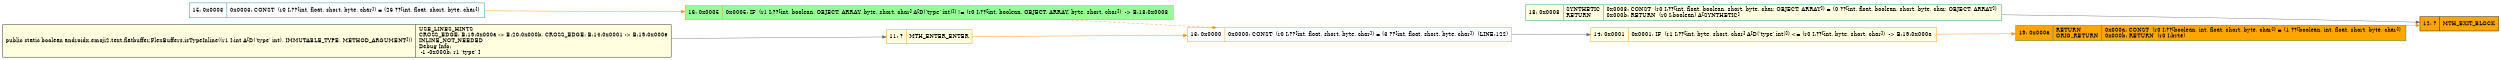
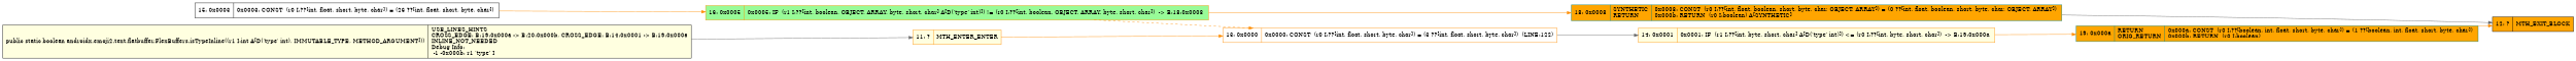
  digraph {
    rankdir=LR
    node [color=darkorange fillcolor=lightyellow shape=record style=filled]
    edge [color=darkorange]
    n1 [label="{11\:\ ?|MTH_ENTER_ENTER\l}"]
    n2 [fillcolor=white label="{13\:\ 0x0000|0x0000: CONST  (r0 I:??[int, float, short, byte, char]) = (3 ??[int, float, short, byte, char])  (LINE:122)\l}"]
    n3 [label="{14\:\ 0x0001|0x0001: IF  (r1 I:??[int, byte, short, char] A[D('type' int)]) \<= (r0 I:??[int, byte, short, char])  \-\> B:19:0x000a \l}"]
-   n4 [color=teal fillcolor=orange label="{19\:\ 0x000a|RETURN\lORIG_RETURN\l|0x000a: CONST  (r0 I:??[boolean, int, float, short, byte, char]) = (1 ??[boolean, int, float, short, byte, char]) \l0x000b: RETURN  (r0 I:byte) \l}"]
-   n5 [color=teal fillcolor=white label="{15\:\ 0x0003|0x0003: CONST  (r0 I:??[int, float, short, byte, char]) = (26 ??[int, float, short, byte, char]) \l}"]
+   n4 [color=teal fillcolor=orange label="{19\:\ 0x000a|RETURN\lORIG_RETURN\l|0x000a: CONST  (r0 I:??[boolean, int, float, short, byte, char]) = (1 ??[boolean, int, float, short, byte, char]) \l0x000b: RETURN  (r0 I:boolean) \l}"]
+   n5 [color=black fillcolor=white label="{15\:\ 0x0003|0x0003: CONST  (r0 I:??[int, float, short, byte, char]) = (26 ??[int, float, short, byte, char]) \l}"]
    n6 [fillcolor=palegreen label="{16\:\ 0x0005|0x0005: IF  (r1 I:??[int, boolean, OBJECT, ARRAY, byte, short, char] A[D('type' int)]) != (r0 I:??[int, boolean, OBJECT, ARRAY, byte, short, char])  \-\> B:18:0x0008 \l}"]
    n7 [color=black fillcolor=orange label="{12\:\ ?|MTH_EXIT_BLOCK\l}"]
-   n8 [color=teal label="{18\:\ 0x0008|SYNTHETIC\lRETURN\l|0x0008: CONST  (r0 I:??[int, float, boolean, short, byte, char, OBJECT, ARRAY]) = (0 ??[int, float, boolean, short, byte, char, OBJECT, ARRAY]) \l0x000b: RETURN  (r0 I:boolean) A[SYNTHETIC]\l}"]
+   n8 [color=teal fillcolor=orange label="{18\:\ 0x0008|SYNTHETIC\lRETURN\l|0x0008: CONST  (r0 I:??[int, float, boolean, short, byte, char, OBJECT, ARRAY]) = (0 ??[int, float, boolean, short, byte, char, OBJECT, ARRAY]) \l0x000b: RETURN  (r0 I:boolean) A[SYNTHETIC]\l}"]
    n9 [color=black label="{public static boolean androidx.emoji2.text.flatbuffer.FlexBuffers.isTypeInline((r1 I:int A[D('type' int), IMMUTABLE_TYPE, METHOD_ARGUMENT]))  | USE_LINES_HINTS\lCROSS_EDGE: B:19:0x000a \-\> B:20:0x000b, CROSS_EDGE: B:14:0x0001 \-\> B:19:0x000a\lINLINE_NOT_NEEDED\lDebug Info:\l  \-1 \-0x000b: r1 'type' I\l}"]
    n1 -> n2
    n2 -> n3 [color=gray40]
    n3 -> n4
    n4 -> n7
    n5 -> n6
    n6 -> n2 [style=dashed]
+   n6 -> n8
    n8 -> n7 [color=gray40]
    n9 -> n1 [color=gray40]
  }
